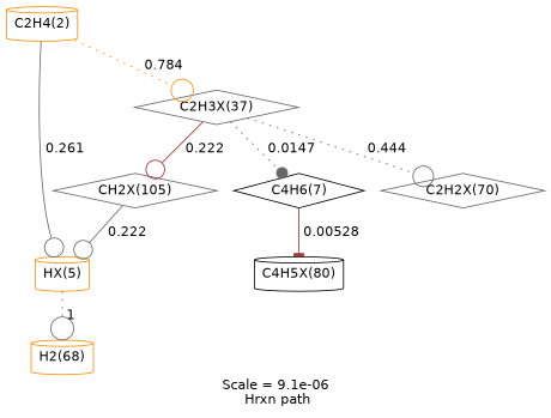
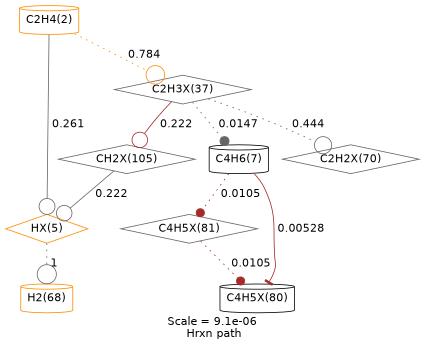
  digraph {
    fontname=Helvetica
    label="Scale = 9.1e-06\l Hrxn path"
    node [color=gray40 fontname=Helvetica shape=diamond]
    edge [arrowhead=odot arrowsize=2.43 color=gray40 fontname=Helvetica style=dotted]
    n1 [color=darkorange label="C2H4(2)" shape=cylinder]
-   n2 [color=darkorange label="HX(5)" shape=cylinder]
+   n2 [color=darkorange label="HX(5)"]
    n3 [label="C2H3X(37)"]
    n4 [color=darkorange label="H2(68)" shape=cylinder]
    n5 [label="CH2X(105)"]
-   n6 [color=black label="C4H6(7)"]
+   n6 [color=black label="C4H6(7)" shape=cylinder]
    n7 [label="C2H2X(70)"]
+   n8 [label="C4H5X(81)"]
    n9 [color=black label="C4H5X(80)" shape=cylinder]
    n1 -> n2 [arrowsize=2.49 label=" 0.261" style=solid]
    n1 -> n3 [arrowsize=2.91 color=darkorange label=" 0.784"]
    n2 -> n4 [arrowsize=3 label=" 1"]
    n3 -> n5 [color=brown label=" 0.222" style=solid]
    n3 -> n6 [arrowhead=dot arrowsize=1.41 label=" 0.0147"]
    n3 -> n7 [arrowsize=2.69 label=" 0.444"]
    n5 -> n2 [label=" 0.222" style=solid]
+   n6 -> n8 [arrowhead=dot arrowsize=1.28 color=brown label=" 0.0105"]
    n6 -> n9 [arrowhead=tee arrowsize=1.02 color=brown label=" 0.00528" style=solid]
+   n8 -> n9 [arrowhead=dot arrowsize=1.28 color=brown label=" 0.0105"]
  }
